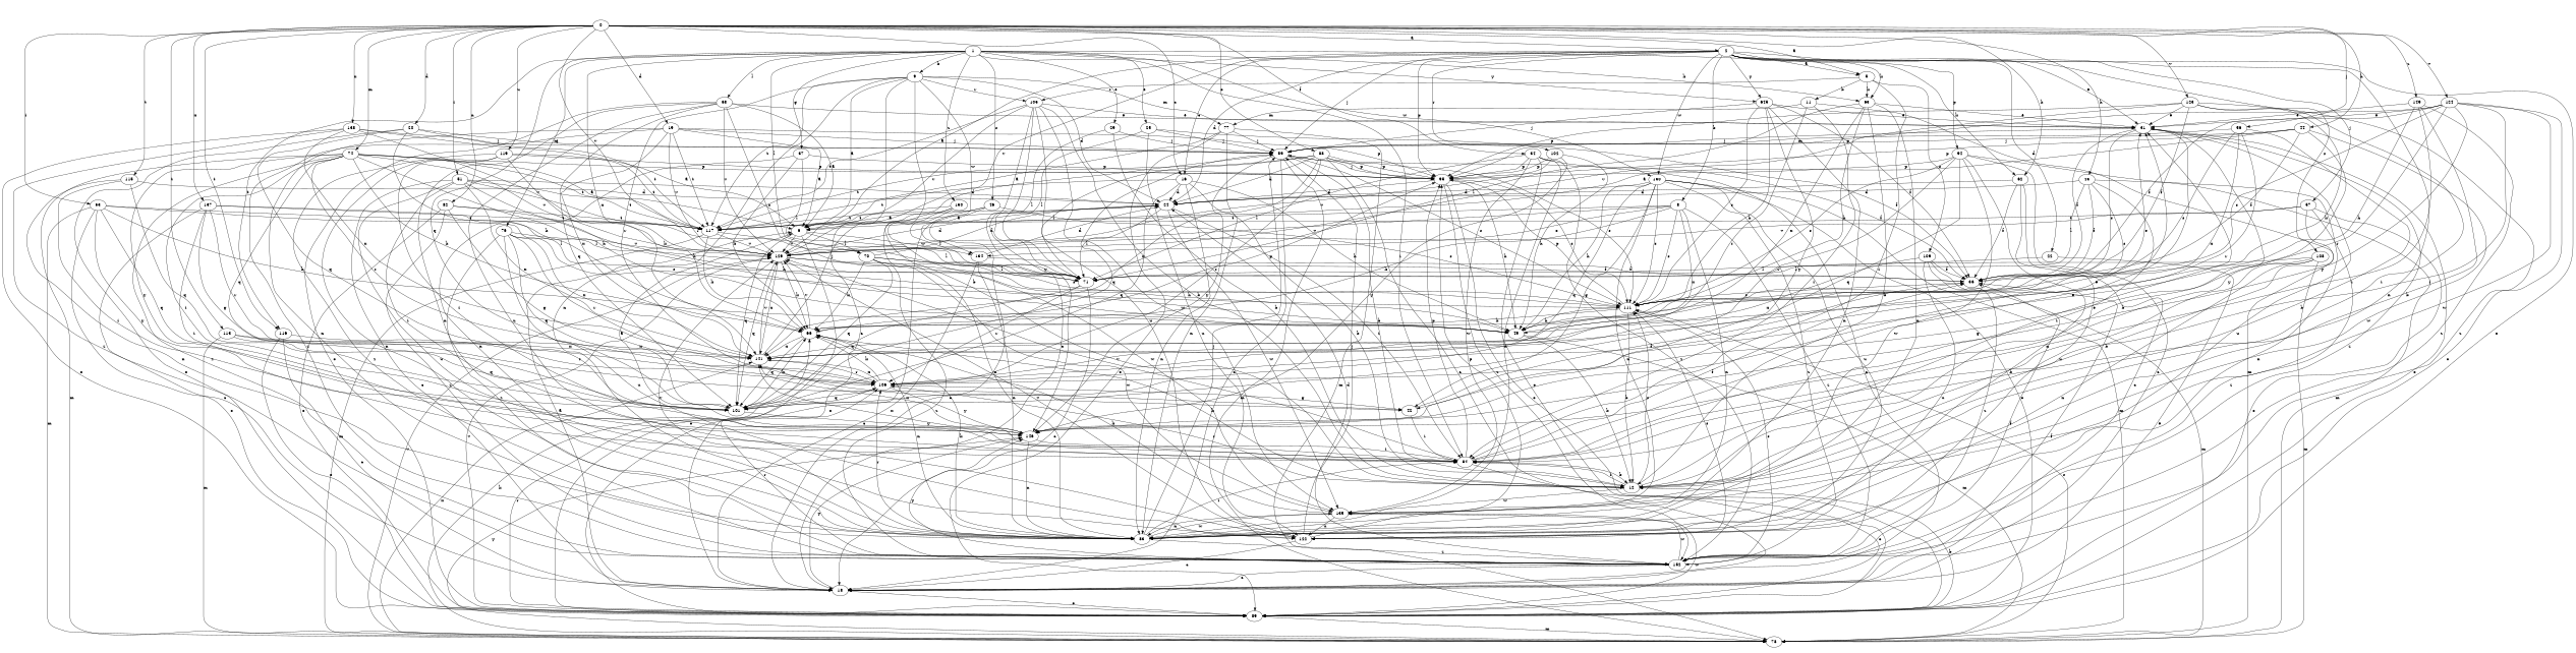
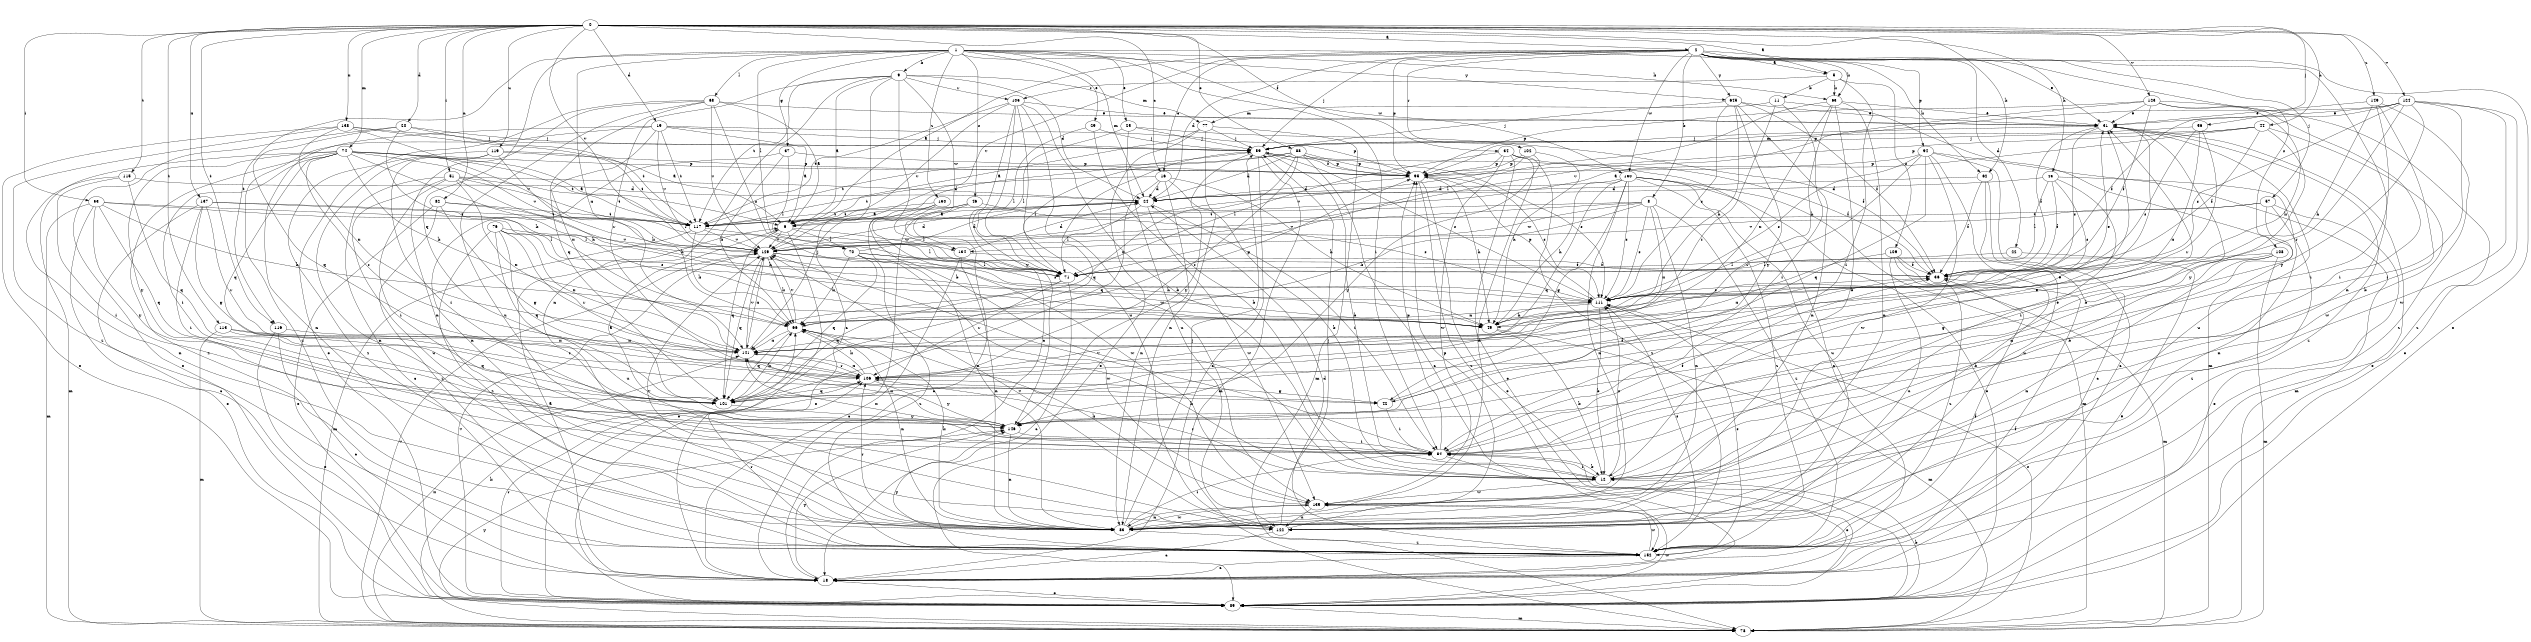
  strict digraph {
    0
    2
    5
    16
    19
    20
    34
    43
    44
    51
    53
    56
    62
    74
    82
    88
    113
    115
    116
    119
    123
    124
    129
    137
    138
    149
    63
    130
    n29 [label=645]
    6
    8
    22
    24
    31
    57
    59
    83
    89
    94
    95
    102
    108
    54
    11
    105
    109
    101
    12
    117
    49
    141
    152
    66
    18
    135
    71
    111
    36
    146
    122
    78
    106
    42
    1
    n65 [label=9]
    25
    29
    37
    46
    68
    70
    76
    150
    134
    77
    0 -> 2 [label=a]
    0 -> 5 [label=a]
    0 -> 16 [label=c]
    0 -> 19 [label=d]
    0 -> 20 [label=d]
    0 -> 34 [label=f]
    0 -> 43 [label=h]
    0 -> 44 [label=h]
    0 -> 51 [label=i]
    0 -> 53 [label=i]
    0 -> 56 [label=j]
    0 -> 62 [label=k]
    0 -> 74 [label=m]
    0 -> 82 [label=n]
    0 -> 88 [label=o]
    0 -> 113 [label=t]
    0 -> 115 [label=t]
    0 -> 116 [label=t]
    0 -> 119 [label=u]
    0 -> 123 [label=v]
    0 -> 124 [label=v]
    0 -> 129 [label=v]
    0 -> 137 [label=x]
    0 -> 138 [label=x]
    0 -> 149 [label=z]
    2 -> 5 [label=a]
    2 -> 16 [label=c]
    2 -> 129 [label=v]
    2 -> 63 [label=k]
    2 -> 130 [label=w]
    2 -> n29 [label=y]
    2 -> 6 [label=a]
    2 -> 8 [label=b]
    2 -> 22 [label=d]
    2 -> 24 [label=d]
    2 -> 31 [label=e]
    2 -> 57 [label=j]
    2 -> 59 [label=j]
    2 -> 83 [label=n]
    2 -> 89 [label=o]
    2 -> 94 [label=p]
    2 -> 95 [label=p]
    2 -> 102 [label=r]
    2 -> 108 [label=s]
    5 -> 63 [label=k]
    5 -> 54 [label=i]
    5 -> 11 [label=b]
    5 -> 105 [label=r]
    5 -> 109 [label=s]
    16 -> 24 [label=d]
    16 -> 83 [label=n]
    16 -> 101 [label=q]
    16 -> 12 [label=b]
    16 -> 117 [label=t]
    16 -> 49 [label=h]
    19 -> 129 [label=v]
    19 -> 6 [label=a]
    19 -> 59 [label=j]
    19 -> 83 [label=n]
    19 -> 95 [label=p]
    19 -> 117 [label=t]
    19 -> 141 [label=x]
    19 -> 152 [label=z]
    20 -> 59 [label=j]
    20 -> 89 [label=o]
    20 -> 101 [label=q]
    20 -> 117 [label=t]
    20 -> 66 [label=k]
    34 -> 83 [label=n]
    34 -> 89 [label=o]
    34 -> 95 [label=p]
    34 -> 152 [label=z]
    34 -> 18 [label=c]
    34 -> 135 [label=w]
    34 -> 71 [label=l]
    43 -> 24 [label=d]
    43 -> 83 [label=n]
    43 -> 54 [label=i]
    43 -> 71 [label=l]
    43 -> 111 [label=s]
    43 -> 36 [label=f]
    44 -> 6 [label=a]
    44 -> 59 [label=j]
    44 -> 95 [label=p]
    44 -> 135 [label=w]
    44 -> 36 [label=f]
    44 -> 146 [label=y]
    51 -> 24 [label=d]
    51 -> 54 [label=i]
    51 -> 117 [label=t]
    51 -> 49 [label=h]
    51 -> 141 [label=x]
    51 -> 18 [label=c]
    51 -> 71 [label=l]
    51 -> 122 [label=u]
    53 -> 101 [label=q]
    53 -> 117 [label=t]
    53 -> 49 [label=h]
    53 -> 18 [label=c]
    53 -> 71 [label=l]
    53 -> 146 [label=y]
    53 -> 78 [label=m]
    56 -> 59 [label=m]
-   56 -> 12 [label=b]
    56 -> 141 [label=x]
    56 -> 111 [label=s]
    56 -> 106 [label=r]
    62 -> 24 [label=d]
    62 -> 18 [label=c]
    62 -> 36 [label=f]
    62 -> 122 [label=u]
    74 -> 129 [label=v]
    74 -> 6 [label=a]
    74 -> 95 [label=p]
    74 -> 54 [label=i]
    74 -> 101 [label=q]
    74 -> 117 [label=t]
    74 -> 49 [label=h]
    74 -> 152 [label=z]
    74 -> 66 [label=k]
    74 -> 146 [label=y]
    74 -> 78 [label=m]
    74 -> 106 [label=r]
    82 -> 89 [label=o]
    82 -> 117 [label=t]
    82 -> 49 [label=h]
    82 -> 152 [label=z]
    82 -> 42 [label=g]
    88 -> 24 [label=d]
    88 -> 95 [label=p]
    88 -> 117 [label=t]
    88 -> 141 [label=x]
    88 -> 18 [label=c]
    88 -> 71 [label=l]
    88 -> 111 [label=s]
    88 -> 36 [label=f]
    88 -> 106 [label=r]
    113 -> 101 [label=q]
    113 -> 141 [label=x]
    113 -> 78 [label=m]
    113 -> 106 [label=r]
    115 -> 24 [label=d]
    115 -> 83 [label=n]
    115 -> 54 [label=i]
    115 -> 101 [label=q]
    116 -> 89 [label=o]
    116 -> 141 [label=x]
    116 -> 18 [label=c]
    119 -> 83 [label=n]
    119 -> 95 [label=p]
    119 -> 54 [label=i]
    119 -> 117 [label=t]
    119 -> 152 [label=z]
    119 -> 66 [label=k]
    123 -> 129 [label=v]
    123 -> 31 [label=e]
    123 -> 95 [label=p]
    123 -> 54 [label=i]
    123 -> 152 [label=z]
    123 -> 66 [label=k]
    123 -> 36 [label=f]
    124 -> 31 [label=e]
    124 -> 89 [label=o]
    124 -> 95 [label=p]
    124 -> 54 [label=i]
    124 -> 135 [label=w]
    124 -> 111 [label=s]
    124 -> 36 [label=f]
    124 -> 146 [label=y]
    124 -> 106 [label=r]
    129 -> 24 [label=d]
    129 -> 101 [label=q]
    129 -> 49 [label=h]
    129 -> 141 [label=x]
    129 -> 66 [label=k]
    129 -> 36 [label=f]
    137 -> 89 [label=o]
    137 -> 54 [label=i]
    137 -> 117 [label=t]
    137 -> 71 [label=l]
    137 -> 106 [label=r]
    137 -> 42 [label=g]
    138 -> 129 [label=v]
    138 -> 6 [label=a]
    138 -> 59 [label=j]
    138 -> 89 [label=o]
    138 -> 141 [label=x]
    138 -> 152 [label=z]
    149 -> 31 [label=e]
    149 -> 54 [label=i]
    149 -> 12 [label=b]
    149 -> 49 [label=h]
    149 -> 152 [label=z]
    63 -> 31 [label=e]
    63 -> 83 [label=n]
    63 -> 12 [label=b]
    63 -> 49 [label=h]
    63 -> 141 [label=x]
    63 -> 71 [label=l]
    130 -> 24 [label=d]
    130 -> 83 [label=n]
    130 -> 89 [label=o]
    130 -> 101 [label=q]
    130 -> 49 [label=h]
    130 -> 152 [label=z]
    130 -> 111 [label=s]
    130 -> 122 [label=u]
    130 -> 78 [label=m]
    130 -> 42 [label=g]
    n29 -> 31 [label=e]
    n29 -> 59 [label=j]
    n29 -> 83 [label=n]
    n29 -> 49 [label=h]
    n29 -> 111 [label=s]
    n29 -> 36 [label=f]
    n29 -> 146 [label=y]
    6 -> 129 [label=v]
    6 -> 89 [label=o]
    6 -> 101 [label=q]
    6 -> 70 [label=l]
    6 -> 134 [label=w]
    8 -> 129 [label=v]
    8 -> 83 [label=n]
    8 -> 117 [label=t]
    8 -> 141 [label=x]
    8 -> 152 [label=z]
    8 -> 66 [label=k]
    8 -> 111 [label=s]
-   8 -> 134 [label=o]
+   8 -> 134 [label=w]
    22 -> 18 [label=e]
    22 -> 71 [label=l]
    24 -> 6 [label=a]
    24 -> 54 [label=i]
    24 -> 117 [label=t]
    24 -> 135 [label=w]
    24 -> 71 [label=l]
    31 -> 59 [label=j]
    31 -> 89 [label=o]
    31 -> 12 [label=b]
    31 -> 152 [label=z]
    31 -> 111 [label=s]
    31 -> 36 [label=f]
    31 -> 122 [label=u]
    57 -> 129 [label=v]
    57 -> 89 [label=o]
    57 -> 12 [label=b]
    57 -> 117 [label=t]
    57 -> 152 [label=z]
    59 -> 95 [label=p]
    59 -> 101 [label=q]
    59 -> 12 [label=b]
    59 -> 18 [label=c]
    59 -> 111 [label=s]
    59 -> 146 [label=y]
    59 -> 78 [label=m]
    83 -> 129 [label=v]
    83 -> 59 [label=j]
    83 -> 54 [label=i]
    83 -> 152 [label=z]
    83 -> 66 [label=k]
    83 -> 135 [label=w]
    83 -> 106 [label=r]
    89 -> 129 [label=v]
    89 -> 12 [label=b]
    89 -> 135 [label=w]
    89 -> 78 [label=m]
    89 -> 106 [label=r]
    94 -> 83 [label=n]
    94 -> 95 [label=p]
    94 -> 101 [label=q]
    94 -> 18 [label=c]
    94 -> 135 [label=w]
    94 -> 111 [label=s]
    94 -> 78 [label=m]
    94 -> 106 [label=r]
    95 -> 24 [label=d]
-   95 -> 59 [label=j]
+   95 -> 59 [label=f]
    95 -> 89 [label=o]
    95 -> 49 [label=h]
    95 -> 152 [label=z]
    95 -> 111 [label=s]
    102 -> 129 [label=v]
    102 -> 95 [label=p]
    102 -> 49 [label=h]
    102 -> 146 [label=y]
    108 -> 83 [label=n]
    108 -> 12 [label=b]
    108 -> 71 [label=l]
    108 -> 78 [label=m]
    108 -> 42 [label=g]
    54 -> 129 [label=v]
    54 -> 31 [label=e]
    54 -> 89 [label=o]
    54 -> 95 [label=p]
    54 -> 12 [label=b]
    54 -> 141 [label=x]
    54 -> 36 [label=f]
    11 -> 54 [label=i]
    11 -> 78 [label=m]
    11 -> 106 [label=r]
    11 -> 77 [label=m]
    105 -> 129 [label=v]
    105 -> 31 [label=e]
    105 -> 12 [label=b]
    105 -> 117 [label=t]
    105 -> 18 [label=c]
    105 -> 135 [label=w]
    105 -> 146 [label=y]
    105 -> 122 [label=u]
    109 -> 141 [label=x]
    109 -> 152 [label=z]
    109 -> 36 [label=f]
    109 -> 122 [label=u]
    109 -> 78 [label=m]
    101 -> 66 [label=k]
    101 -> 146 [label=y]
    12 -> 31 [label=e]
    12 -> 54 [label=i]
    12 -> 66 [label=k]
    12 -> 135 [label=w]
    12 -> 111 [label=s]
    12 -> 106 [label=r]
    117 -> 129 [label=v]
    117 -> 66 [label=k]
    117 -> 71 [label=l]
    117 -> 78 [label=m]
    49 -> 31 [label=e]
    49 -> 12 [label=b]
    49 -> 78 [label=m]
    141 -> 129 [label=v]
    141 -> 59 [label=j]
    141 -> 106 [label=r]
    152 -> 24 [label=d]
    152 -> 18 [label=c]
    152 -> 135 [label=w]
    152 -> 111 [label=s]
    152 -> 36 [label=f]
    152 -> 146 [label=y]
    152 -> 106 [label=r]
    66 -> 129 [label=v]
    66 -> 83 [label=n]
    66 -> 95 [label=p]
    66 -> 101 [label=q]
    66 -> 141 [label=x]
    18 -> 6 [label=a]
    18 -> 89 [label=o]
    18 -> 36 [label=f]
    18 -> 146 [label=y]
    135 -> 83 [label=n]
    135 -> 66 [label=k]
    135 -> 122 [label=u]
    71 -> 101 [label=q]
    71 -> 18 [label=c]
    71 -> 106 [label=r]
    111 -> 95 [label=p]
    111 -> 12 [label=b]
    111 -> 49 [label=h]
-   111 -> 66 [label=k]
+   111 -> 66 [label=n]
    36 -> 111 [label=s]
    146 -> 6 [label=a]
    146 -> 31 [label=e]
    146 -> 83 [label=n]
    146 -> 54 [label=i]
    146 -> 141 [label=x]
    122 -> 129 [label=v]
    122 -> 59 [label=j]
    122 -> 95 [label=p]
    122 -> 18 [label=c]
    122 -> 111 [label=s]
    78 -> 129 [label=v]
    78 -> 141 [label=x]
    78 -> 66 [label=k]
    78 -> 111 [label=s]
    78 -> 146 [label=y]
    106 -> 101 [label=q]
    106 -> 141 [label=x]
    106 -> 66 [label=k]
    106 -> 146 [label=y]
    106 -> 42 [label=g]
    42 -> 54 [label=i]
    42 -> 36 [label=f]
    1 -> 62 [label=k]
    1 -> 116 [label=t]
    1 -> 63 [label=k]
    1 -> 130 [label=w]
    1 -> n29 [label=y]
    1 -> 54 [label=i]
    1 -> 101 [label=q]
    1 -> 141 [label=x]
    1 -> n65 [label=b]
    1 -> 25 [label=e]
    1 -> 29 [label=e]
    1 -> 37 [label=g]
    1 -> 46 [label=s]
    1 -> 68 [label=l]
    1 -> 70 [label=l]
-   1 -> 76 [label=m]
+   1 -> 24 [label=m]
    1 -> 150 [label=z]
    n65 -> 6 [label=a]
    n65 -> 24 [label=d]
    n65 -> 83 [label=n]
    n65 -> 105 [label=r]
    n65 -> 12 [label=b]
    n65 -> 117 [label=t]
    n65 -> 18 [label=c]
    n65 -> 106 [label=r]
    n65 -> 134 [label=w]
    n65 -> 77 [label=m]
    25 -> 59 [label=j]
    25 -> 71 [label=l]
    25 -> 36 [label=f]
    25 -> 122 [label=u]
    29 -> 59 [label=j]
    29 -> 12 [label=b]
    29 -> 71 [label=l]
    37 -> 83 [label=n]
    37 -> 95 [label=p]
    37 -> 66 [label=k]
    37 -> 71 [label=l]
    46 -> 6 [label=a]
    46 -> 89 [label=o]
    46 -> 18 [label=c]
    46 -> 111 [label=s]
    68 -> 129 [label=v]
    68 -> 6 [label=a]
    68 -> 31 [label=e]
    68 -> 83 [label=n]
    68 -> 89 [label=o]
    68 -> 101 [label=q]
    68 -> 111 [label=s]
    68 -> 122 [label=u]
    70 -> 24 [label=d]
    70 -> 101 [label=q]
    70 -> 152 [label=z]
    70 -> 66 [label=k]
    70 -> 135 [label=w]
    70 -> 71 [label=l]
    70 -> 111 [label=s]
    76 -> 129 [label=v]
    76 -> 101 [label=q]
    76 -> 141 [label=x]
    76 -> 152 [label=z]
    76 -> 111 [label=s]
    76 -> 122 [label=u]
    76 -> 106 [label=r]
    150 -> 83 [label=n]
    150 -> 117 [label=t]
    150 -> 135 [label=w]
    150 -> 71 [label=l]
    134 -> 24 [label=d]
    134 -> 83 [label=n]
    134 -> 18 [label=c]
    134 -> 36 [label=f]
    77 -> 6 [label=a]
    77 -> 59 [label=j]
    77 -> 83 [label=n]
    77 -> 89 [label=o]
    77 -> 78 [label=m]
  }
